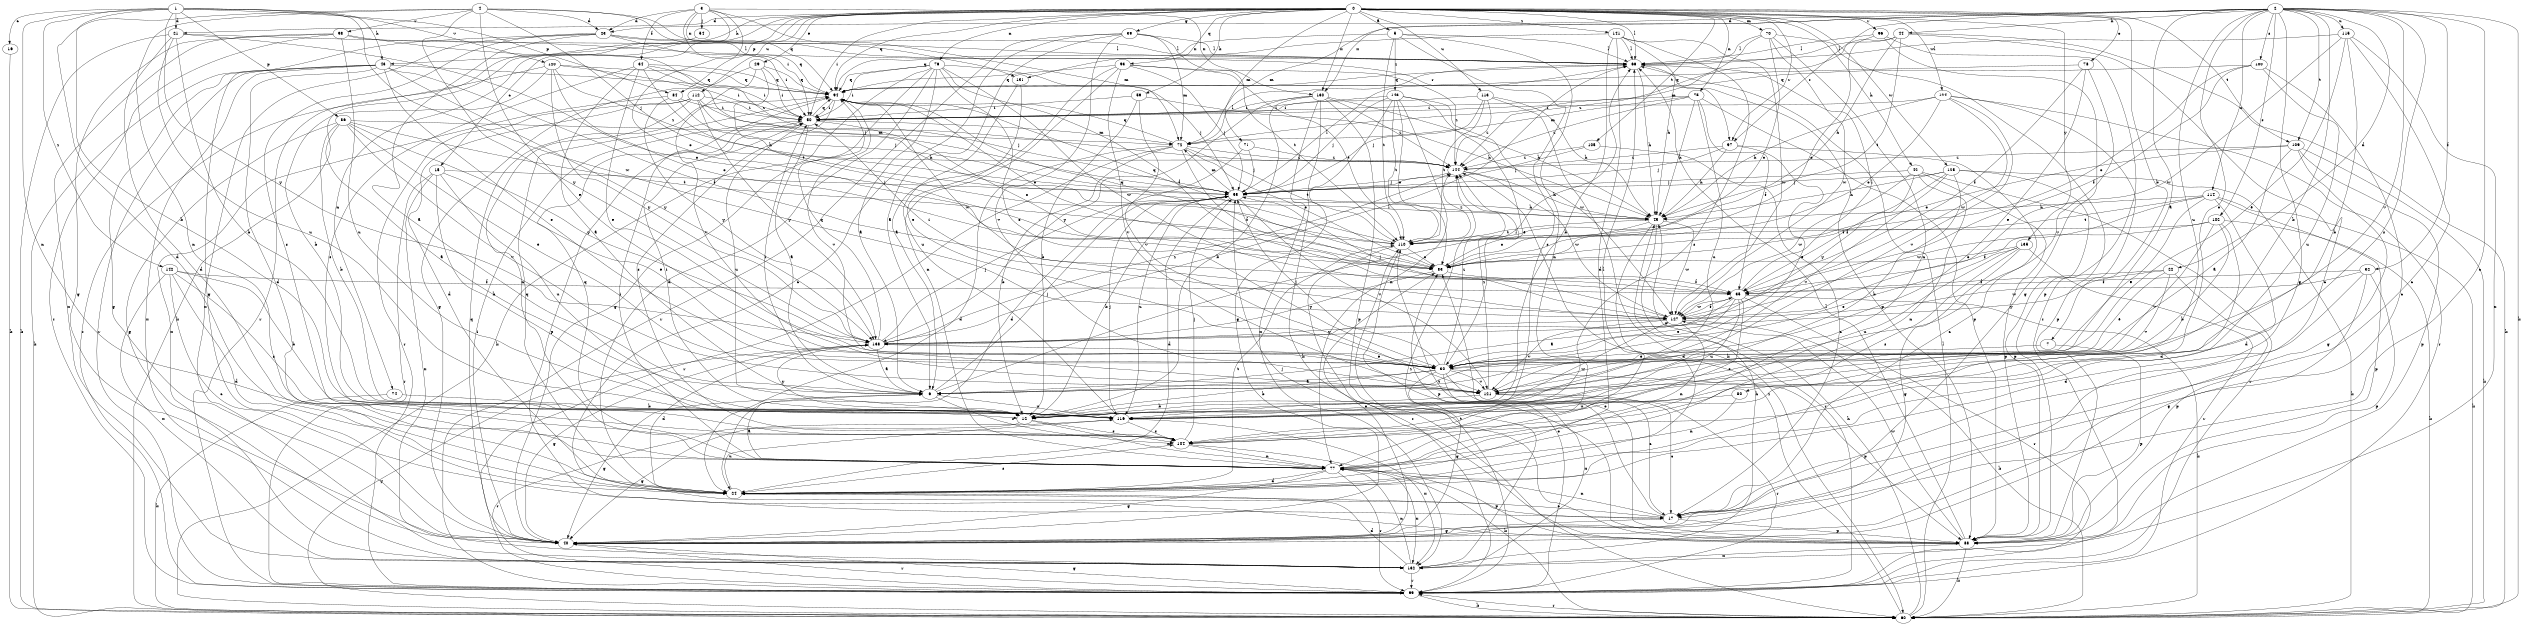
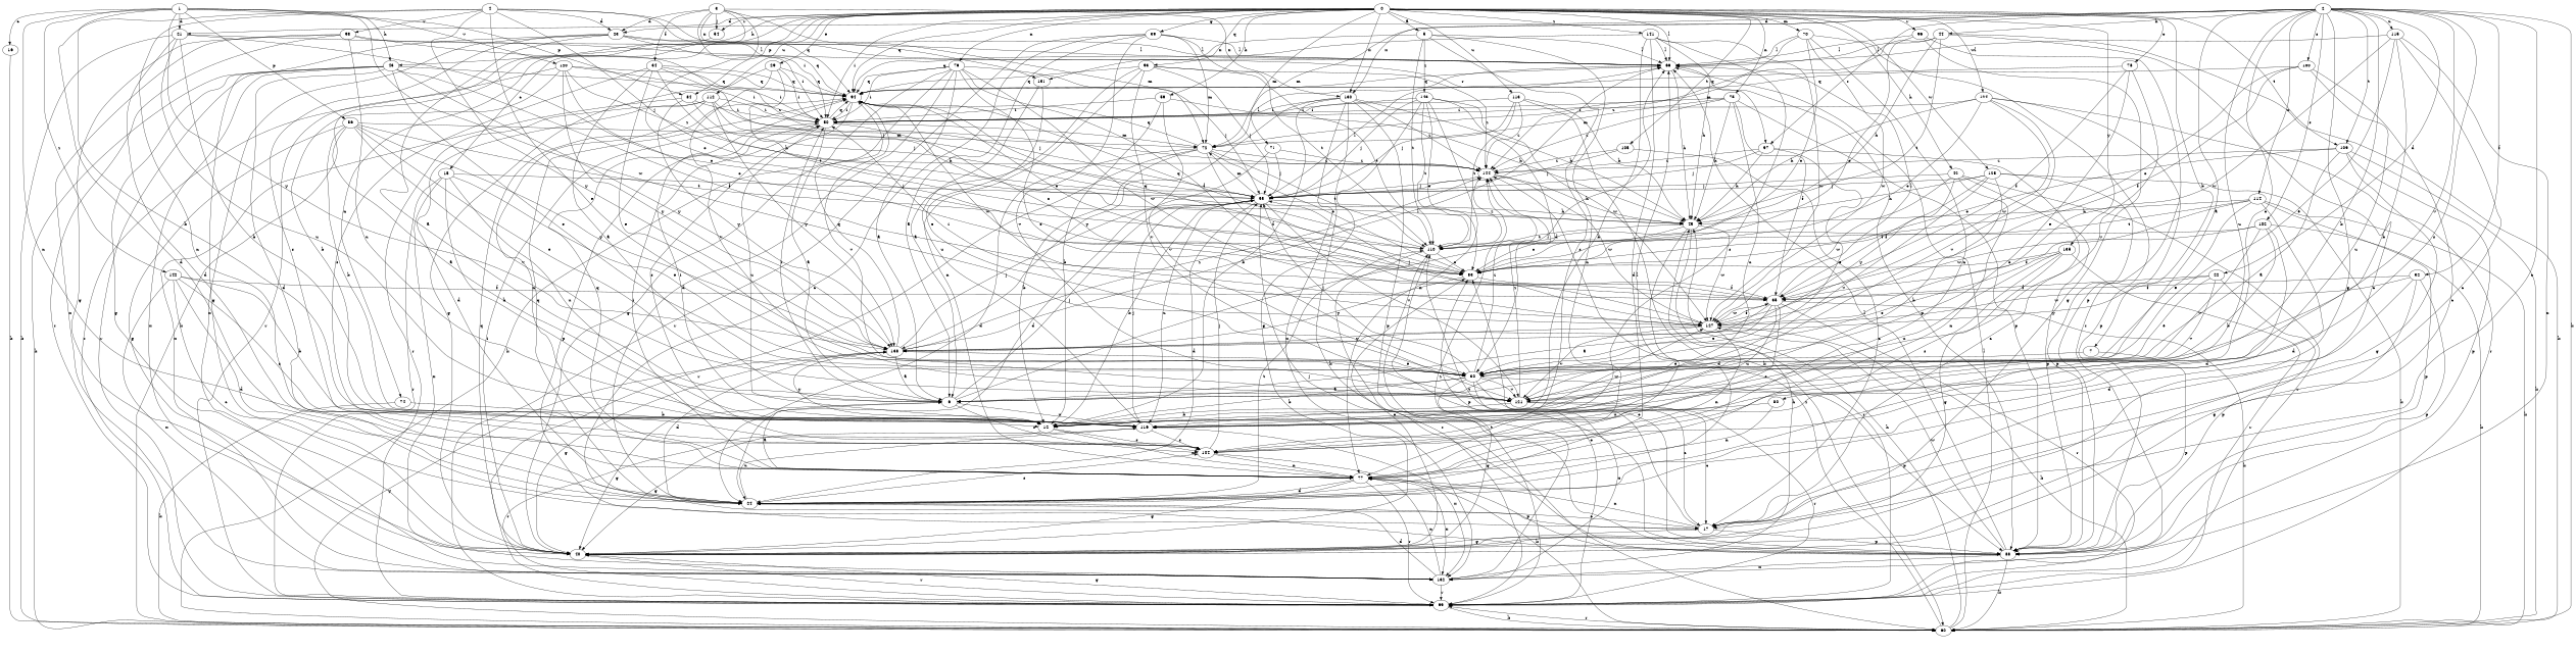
  strict digraph {
    0
    5
    7
    15
    21
    29
    39
    42
    43
    50
    59
    66
    70
    71
    74
    75
    76
    78
    84
    93
    94
    96
    97
    105
    109
    112
    113
    124
    125
    130
    135
    141
    77
    104
    131
    110
    143
    30
    88
    12
    116
    55
    99
    132
    60
    83
    24
    40
    121
    6
    17
    72
    127
    138
    35
    45
    144
    1
    16
    86
    120
    142
    2
    22
    23
    32
    44
    80
    100
    102
    114
    115
    3
    34
    54
    4
    98
    0 -> 5 [label=a]
    0 -> 7 [label=b]
    0 -> 15 [label=c]
    0 -> 21 [label=d]
    0 -> 29 [label=e]
    0 -> 39 [label=g]
    0 -> 42 [label=h]
    0 -> 43 [label=h]
    0 -> 50 [label=i]
    0 -> 59 [label=k]
    0 -> 66 [label=l]
    0 -> 70 [label=m]
    0 -> 71 [label=m]
    0 -> 74 [label=n]
    0 -> 75 [label=n]
    0 -> 76 [label=n]
    0 -> 78 [label=o]
    0 -> 84 [label=p]
    0 -> 93 [label=q]
    0 -> 94 [label=q]
    0 -> 96 [label=r]
-   0 -> 97 [label=r]
+   0 -> 54 [label=r]
    0 -> 105 [label=t]
    0 -> 109 [label=t]
    0 -> 112 [label=u]
    0 -> 113 [label=u]
    0 -> 124 [label=w]
    0 -> 125 [label=w]
    0 -> 130 [label=x]
    0 -> 135 [label=y]
    0 -> 141 [label=z]
    5 -> 66 [label=l]
    5 -> 77 [label=n]
    5 -> 104 [label=s]
    5 -> 131 [label=x]
    5 -> 110 [label=t]
    5 -> 143 [label=z]
    7 -> 30 [label=e]
    7 -> 88 [label=p]
    15 -> 30 [label=e]
    15 -> 12 [label=b]
    15 -> 116 [label=u]
    15 -> 55 [label=j]
    15 -> 99 [label=r]
    15 -> 132 [label=x]
    21 -> 66 [label=l]
    21 -> 12 [label=b]
    21 -> 116 [label=u]
    21 -> 60 [label=k]
    21 -> 83 [label=o]
    21 -> 24 [label=d]
    29 -> 50 [label=i]
    29 -> 94 [label=q]
    29 -> 110 [label=t]
    29 -> 40 [label=g]
    29 -> 121 [label=v]
    39 -> 66 [label=l]
    39 -> 110 [label=t]
    39 -> 99 [label=r]
    39 -> 121 [label=v]
    39 -> 6 [label=a]
    39 -> 17 [label=c]
    39 -> 72 [label=m]
    42 -> 77 [label=n]
    42 -> 88 [label=p]
    42 -> 55 [label=j]
    42 -> 99 [label=r]
    42 -> 127 [label=w]
    42 -> 138 [label=y]
    43 -> 94 [label=q]
    43 -> 30 [label=e]
    43 -> 99 [label=r]
    43 -> 132 [label=x]
    43 -> 60 [label=k]
    43 -> 24 [label=d]
    43 -> 40 [label=g]
    43 -> 138 [label=y]
    43 -> 35 [label=f]
    50 -> 94 [label=q]
    50 -> 88 [label=p]
    50 -> 116 [label=u]
    50 -> 83 [label=o]
    50 -> 6 [label=a]
    50 -> 72 [label=m]
    59 -> 50 [label=i]
    59 -> 12 [label=b]
    59 -> 121 [label=v]
    59 -> 45 [label=h]
    66 -> 94 [label=q]
    66 -> 88 [label=p]
    66 -> 45 [label=h]
    70 -> 66 [label=l]
    70 -> 77 [label=n]
    70 -> 99 [label=r]
    70 -> 83 [label=o]
    70 -> 127 [label=w]
    70 -> 144 [label=z]
    71 -> 55 [label=j]
    71 -> 24 [label=d]
    71 -> 144 [label=z]
    74 -> 12 [label=b]
    74 -> 60 [label=k]
    75 -> 50 [label=i]
    75 -> 88 [label=p]
    75 -> 116 [label=u]
    75 -> 72 [label=m]
    75 -> 35 [label=f]
    75 -> 45 [label=h]
    75 -> 144 [label=z]
    76 -> 50 [label=i]
    76 -> 94 [label=q]
    76 -> 30 [label=e]
    76 -> 55 [label=j]
    76 -> 60 [label=k]
    76 -> 24 [label=d]
    76 -> 40 [label=g]
    76 -> 6 [label=a]
    76 -> 127 [label=w]
    76 -> 35 [label=f]
    78 -> 94 [label=q]
    78 -> 30 [label=e]
    78 -> 121 [label=v]
    78 -> 35 [label=f]
    84 -> 50 [label=i]
    84 -> 55 [label=j]
    84 -> 132 [label=x]
    84 -> 138 [label=y]
    93 -> 94 [label=q]
    93 -> 77 [label=n]
    93 -> 110 [label=t]
    93 -> 55 [label=j]
    93 -> 121 [label=v]
    93 -> 6 [label=a]
    93 -> 144 [label=z]
    94 -> 50 [label=i]
    94 -> 104 [label=s]
    94 -> 83 [label=o]
    94 -> 121 [label=v]
    94 -> 127 [label=w]
    96 -> 66 [label=l]
    96 -> 88 [label=p]
    96 -> 83 [label=o]
    96 -> 40 [label=g]
    97 -> 30 [label=e]
    97 -> 55 [label=j]
    97 -> 17 [label=c]
    97 -> 45 [label=h]
    97 -> 144 [label=z]
    105 -> 55 [label=j]
    105 -> 17 [label=c]
    105 -> 144 [label=z]
    109 -> 88 [label=p]
    109 -> 60 [label=k]
    109 -> 83 [label=o]
    109 -> 40 [label=g]
    109 -> 6 [label=a]
    109 -> 144 [label=z]
    112 -> 50 [label=i]
    112 -> 77 [label=n]
    112 -> 55 [label=j]
    112 -> 99 [label=r]
    112 -> 24 [label=d]
    112 -> 138 [label=y]
    112 -> 45 [label=h]
    113 -> 50 [label=i]
    113 -> 110 [label=t]
    113 -> 55 [label=j]
    113 -> 60 [label=k]
    113 -> 45 [label=h]
    113 -> 144 [label=z]
    124 -> 50 [label=i]
    124 -> 88 [label=p]
    124 -> 99 [label=r]
    124 -> 83 [label=o]
    124 -> 121 [label=v]
    124 -> 127 [label=w]
    124 -> 45 [label=h]
    125 -> 88 [label=p]
    125 -> 12 [label=b]
    125 -> 55 [label=j]
    125 -> 60 [label=k]
    125 -> 121 [label=v]
    125 -> 35 [label=f]
    125 -> 45 [label=h]
    130 -> 50 [label=i]
    130 -> 88 [label=p]
    130 -> 12 [label=b]
    130 -> 132 [label=x]
    130 -> 60 [label=k]
    130 -> 138 [label=y]
    130 -> 45 [label=h]
    130 -> 144 [label=z]
    135 -> 104 [label=s]
    135 -> 30 [label=e]
    135 -> 116 [label=u]
    135 -> 99 [label=r]
    135 -> 83 [label=o]
    135 -> 40 [label=g]
    141 -> 66 [label=l]
    141 -> 94 [label=q]
    141 -> 104 [label=s]
    141 -> 12 [label=b]
    141 -> 24 [label=d]
    141 -> 127 [label=w]
    141 -> 45 [label=h]
    77 -> 50 [label=i]
    77 -> 66 [label=l]
    77 -> 94 [label=q]
    77 -> 88 [label=p]
    77 -> 99 [label=r]
    77 -> 132 [label=x]
    77 -> 24 [label=d]
    77 -> 40 [label=g]
    77 -> 6 [label=a]
    104 -> 77 [label=n]
    104 -> 55 [label=j]
    104 -> 60 [label=k]
    131 -> 30 [label=e]
    131 -> 116 [label=u]
    110 -> 94 [label=q]
    110 -> 88 [label=p]
    110 -> 99 [label=r]
    110 -> 83 [label=o]
    110 -> 144 [label=z]
    143 -> 50 [label=i]
    143 -> 77 [label=n]
    143 -> 110 [label=t]
-   143 -> 30 [label=e]
+   143 -> 30 [label=d]
    143 -> 55 [label=j]
    143 -> 83 [label=o]
    143 -> 40 [label=g]
    143 -> 127 [label=w]
    30 -> 88 [label=p]
    30 -> 12 [label=b]
    30 -> 55 [label=j]
    30 -> 132 [label=x]
    30 -> 40 [label=g]
    30 -> 121 [label=v]
    30 -> 6 [label=a]
    30 -> 17 [label=c]
    30 -> 144 [label=z]
    88 -> 66 [label=l]
    88 -> 55 [label=j]
    88 -> 132 [label=x]
    88 -> 60 [label=k]
    88 -> 83 [label=o]
    88 -> 127 [label=w]
    12 -> 77 [label=n]
    12 -> 104 [label=s]
    12 -> 99 [label=r]
    12 -> 138 [label=y]
    116 -> 50 [label=i]
    116 -> 104 [label=s]
    116 -> 55 [label=j]
    116 -> 132 [label=x]
    116 -> 40 [label=g]
    116 -> 127 [label=w]
    55 -> 66 [label=l]
    55 -> 12 [label=b]
    55 -> 116 [label=u]
    55 -> 24 [label=d]
    55 -> 121 [label=v]
    55 -> 72 [label=m]
    55 -> 45 [label=h]
    99 -> 110 [label=t]
    99 -> 60 [label=k]
    99 -> 83 [label=o]
    99 -> 40 [label=g]
    132 -> 77 [label=n]
    132 -> 99 [label=r]
    132 -> 24 [label=d]
    132 -> 45 [label=h]
    132 -> 144 [label=z]
    60 -> 66 [label=l]
    60 -> 99 [label=r]
    60 -> 138 [label=y]
    60 -> 45 [label=h]
    60 -> 144 [label=z]
    83 -> 94 [label=q]
    83 -> 138 [label=y]
    83 -> 35 [label=f]
    24 -> 94 [label=q]
    24 -> 104 [label=s]
    24 -> 110 [label=t]
    24 -> 116 [label=u]
    24 -> 17 [label=c]
    40 -> 50 [label=i]
    40 -> 94 [label=q]
    40 -> 99 [label=r]
    40 -> 83 [label=o]
    121 -> 12 [label=b]
    121 -> 99 [label=r]
    121 -> 17 [label=c]
    121 -> 144 [label=z]
    6 -> 50 [label=i]
    6 -> 66 [label=l]
    6 -> 104 [label=s]
    6 -> 116 [label=u]
    6 -> 55 [label=j]
    6 -> 40 [label=g]
    17 -> 77 [label=n]
    17 -> 110 [label=t]
    17 -> 88 [label=p]
    17 -> 40 [label=g]
    72 -> 66 [label=l]
    72 -> 94 [label=q]
    72 -> 110 [label=t]
    72 -> 12 [label=b]
    72 -> 99 [label=r]
    72 -> 83 [label=o]
    72 -> 24 [label=d]
    72 -> 35 [label=f]
    72 -> 144 [label=z]
    127 -> 50 [label=i]
    127 -> 77 [label=n]
    127 -> 55 [label=j]
    127 -> 60 [label=k]
    127 -> 121 [label=v]
    127 -> 138 [label=y]
    127 -> 35 [label=f]
    138 -> 66 [label=l]
    138 -> 94 [label=q]
    138 -> 30 [label=e]
    138 -> 55 [label=j]
    138 -> 24 [label=d]
    138 -> 40 [label=g]
    138 -> 6 [label=a]
    138 -> 144 [label=z]
    35 -> 66 [label=l]
    35 -> 104 [label=s]
    35 -> 30 [label=e]
    35 -> 116 [label=u]
    35 -> 99 [label=r]
    35 -> 60 [label=k]
    35 -> 6 [label=a]
    35 -> 127 [label=w]
    45 -> 110 [label=t]
    45 -> 99 [label=r]
    45 -> 83 [label=o]
    45 -> 24 [label=d]
    45 -> 127 [label=w]
    144 -> 55 [label=j]
    144 -> 127 [label=w]
    144 -> 45 [label=h]
    1 -> 21 [label=d]
    1 -> 43 [label=h]
    1 -> 84 [label=p]
    1 -> 77 [label=n]
    1 -> 12 [label=b]
    1 -> 127 [label=w]
    1 -> 138 [label=y]
    1 -> 16 [label=c]
    1 -> 86 [label=p]
    1 -> 120 [label=v]
    1 -> 142 [label=z]
    16 -> 60 [label=k]
    86 -> 110 [label=t]
    86 -> 30 [label=e]
    86 -> 12 [label=b]
    86 -> 40 [label=g]
    86 -> 121 [label=v]
    86 -> 6 [label=a]
    86 -> 72 [label=m]
    86 -> 138 [label=y]
    120 -> 50 [label=i]
    120 -> 94 [label=q]
    120 -> 12 [label=b]
    120 -> 99 [label=r]
    120 -> 83 [label=o]
    120 -> 138 [label=y]
    120 -> 144 [label=z]
    142 -> 104 [label=s]
    142 -> 12 [label=b]
    142 -> 132 [label=x]
    142 -> 24 [label=d]
    142 -> 17 [label=c]
    142 -> 35 [label=f]
    2 -> 97 [label=r]
    2 -> 109 [label=t]
    2 -> 130 [label=x]
    2 -> 104 [label=s]
    2 -> 12 [label=b]
    2 -> 116 [label=u]
    2 -> 60 [label=k]
    2 -> 40 [label=g]
    2 -> 121 [label=v]
    2 -> 6 [label=a]
    2 -> 17 [label=c]
    2 -> 72 [label=m]
    2 -> 22 [label=d]
    2 -> 23 [label=d]
    2 -> 32 [label=f]
    2 -> 44 [label=h]
    2 -> 80 [label=o]
    2 -> 100 [label=s]
    2 -> 102 [label=s]
    2 -> 114 [label=u]
    2 -> 115 [label=u]
    22 -> 30 [label=e]
    22 -> 88 [label=p]
    22 -> 121 [label=v]
    22 -> 138 [label=y]
    22 -> 35 [label=f]
    23 -> 50 [label=i]
    23 -> 66 [label=l]
    23 -> 94 [label=q]
    23 -> 104 [label=s]
    23 -> 132 [label=x]
    23 -> 40 [label=g]
    23 -> 6 [label=a]
    32 -> 88 [label=p]
    32 -> 24 [label=d]
    32 -> 40 [label=g]
    32 -> 127 [label=w]
    32 -> 35 [label=f]
    44 -> 66 [label=l]
    44 -> 110 [label=t]
    44 -> 60 [label=k]
    44 -> 17 [label=c]
    44 -> 72 [label=m]
    44 -> 45 [label=h]
    80 -> 77 [label=n]
    80 -> 116 [label=u]
    100 -> 94 [label=q]
    100 -> 116 [label=u]
    100 -> 83 [label=o]
    100 -> 17 [label=c]
    100 -> 35 [label=f]
    102 -> 110 [label=t]
    102 -> 12 [label=b]
    102 -> 60 [label=k]
    102 -> 24 [label=d]
    102 -> 121 [label=v]
    102 -> 35 [label=f]
    114 -> 110 [label=t]
    114 -> 30 [label=e]
    114 -> 88 [label=p]
    114 -> 60 [label=k]
    114 -> 24 [label=d]
    114 -> 127 [label=w]
    114 -> 45 [label=h]
    115 -> 66 [label=l]
    115 -> 30 [label=e]
    115 -> 12 [label=b]
    115 -> 132 [label=x]
    115 -> 17 [label=c]
    115 -> 127 [label=w]
    3 -> 50 [label=i]
    3 -> 130 [label=x]
    3 -> 131 [label=x]
    3 -> 60 [label=k]
    3 -> 83 [label=o]
    3 -> 72 [label=m]
    3 -> 23 [label=d]
    3 -> 34 [label=f]
    3 -> 54 [label=j]
    34 -> 50 [label=i]
    34 -> 94 [label=q]
    34 -> 104 [label=s]
    34 -> 30 [label=e]
    34 -> 55 [label=j]
    34 -> 6 [label=a]
    34 -> 45 [label=h]
    54 -> 99 [label=r]
    4 -> 94 [label=q]
    4 -> 97 [label=r]
    4 -> 77 [label=n]
    4 -> 30 [label=e]
    4 -> 55 [label=j]
    4 -> 24 [label=d]
    4 -> 138 [label=y]
    4 -> 23 [label=d]
    4 -> 98 [label=r]
    98 -> 66 [label=l]
    98 -> 116 [label=u]
    98 -> 99 [label=r]
    98 -> 132 [label=x]
    98 -> 40 [label=g]
    98 -> 144 [label=z]
  }
